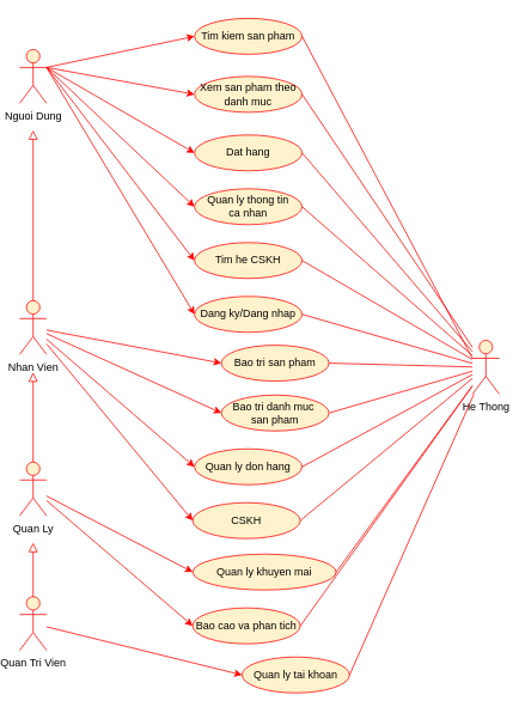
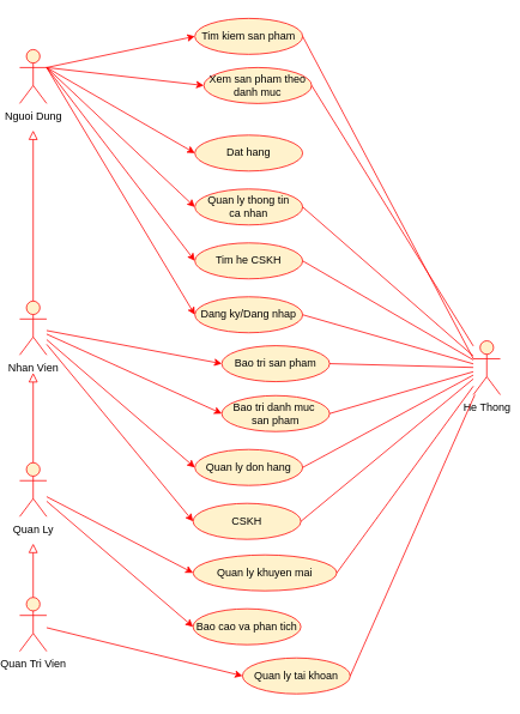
  <mxCell id="0" />
  <mxCell id="1" parent="0" />
  <mxCell id="2" value="Tim kiem san pham" style="ellipse;whiteSpace=wrap;html=1;fillColor=#fff2cc;strokeColor=#FF0000;" parent="1" vertex="1"><mxGeometry x="215" y="20" width="120" height="40" as="geometry" /></mxCell>
- <mxCell id="3" value="Xem san pham theo danh muc" style="ellipse;whiteSpace=wrap;html=1;fillColor=#fff2cc;strokeColor=#FF0000;" parent="1" vertex="1"><mxGeometry x="215" y="84.72" width="120" height="40" as="geometry" /></mxCell>
+ <mxCell id="3" value="Xem san pham theo danh muc" style="ellipse;whiteSpace=wrap;html=1;fillColor=#fff2cc;strokeColor=#FF0000;" parent="1" vertex="1"><mxGeometry x="225" y="74.72" width="120" height="40" as="geometry" /></mxCell>
  <mxCell id="4" value="Dat hang" style="ellipse;whiteSpace=wrap;html=1;fillColor=#fff2cc;strokeColor=#FF0000;" parent="1" vertex="1"><mxGeometry x="215" y="150" width="120" height="40" as="geometry" /></mxCell>
  <mxCell id="5" value="Quan ly thong tin &lt;br&gt;ca nhan" style="ellipse;whiteSpace=wrap;html=1;fillColor=#fff2cc;strokeColor=#FF0000;" parent="1" vertex="1"><mxGeometry x="215" y="210" width="120" height="40" as="geometry" /></mxCell>
  <mxCell id="6" value="Tim he CSKH" style="ellipse;whiteSpace=wrap;html=1;fillColor=#fff2cc;strokeColor=#FF0000;" parent="1" vertex="1"><mxGeometry x="215" y="270" width="120" height="40" as="geometry" /></mxCell>
  <mxCell id="7" value="Nguoi Dung" style="shape=umlActor;verticalLabelPosition=bottom;verticalAlign=top;html=1;outlineConnect=0;fillColor=#fff2cc;strokeColor=#FF0000;" parent="1" vertex="1"><mxGeometry x="20" y="54.72" width="30" height="60" as="geometry" /></mxCell>
  <mxCell id="8" value="" style="endArrow=classic;html=1;rounded=0;exitX=1;exitY=0.333;exitDx=0;exitDy=0;exitPerimeter=0;entryX=0;entryY=0.5;entryDx=0;entryDy=0;fillColor=#f8cecc;strokeColor=#FF0000;" parent="1" source="7" target="2" edge="1"><mxGeometry width="50" height="50" relative="1" as="geometry"><mxPoint x="130" y="190" as="sourcePoint" /><mxPoint x="180" y="140" as="targetPoint" /></mxGeometry></mxCell>
  <mxCell id="9" value="" style="endArrow=classic;html=1;rounded=0;exitX=1;exitY=0.333;exitDx=0;exitDy=0;exitPerimeter=0;entryX=0;entryY=0.5;entryDx=0;entryDy=0;fillColor=#f8cecc;strokeColor=#FF0000;" parent="1" source="7" target="3" edge="1"><mxGeometry width="50" height="50" relative="1" as="geometry"><mxPoint x="100" y="140" as="sourcePoint" /><mxPoint x="230" y="0" as="targetPoint" /></mxGeometry></mxCell>
  <mxCell id="10" value="" style="endArrow=classic;html=1;rounded=0;entryX=0;entryY=0.5;entryDx=0;entryDy=0;fillColor=#f8cecc;strokeColor=#FF0000;exitX=1;exitY=0.333;exitDx=0;exitDy=0;exitPerimeter=0;" parent="1" source="7" target="4" edge="1"><mxGeometry width="50" height="50" relative="1" as="geometry"><mxPoint x="90" y="130" as="sourcePoint" /><mxPoint x="230" y="150" as="targetPoint" /></mxGeometry></mxCell>
  <mxCell id="11" value="" style="endArrow=classic;html=1;rounded=0;entryX=0;entryY=0.5;entryDx=0;entryDy=0;fillColor=#f8cecc;strokeColor=#FF0000;exitX=1;exitY=0.333;exitDx=0;exitDy=0;exitPerimeter=0;" parent="1" source="7" target="5" edge="1"><mxGeometry width="50" height="50" relative="1" as="geometry"><mxPoint x="100" y="140" as="sourcePoint" /><mxPoint x="230" y="200" as="targetPoint" /></mxGeometry></mxCell>
  <mxCell id="12" value="" style="endArrow=classic;html=1;rounded=0;entryX=0;entryY=0.5;entryDx=0;entryDy=0;fillColor=#f8cecc;strokeColor=#FF0000;exitX=1;exitY=0.333;exitDx=0;exitDy=0;exitPerimeter=0;" parent="1" source="7" target="6" edge="1"><mxGeometry width="50" height="50" relative="1" as="geometry"><mxPoint x="100" y="140" as="sourcePoint" /><mxPoint x="230" y="250" as="targetPoint" /></mxGeometry></mxCell>
  <mxCell id="13" value="Dang ky/Dang nhap" style="ellipse;whiteSpace=wrap;html=1;fillColor=#fff2cc;strokeColor=#FF0000;" parent="1" vertex="1"><mxGeometry x="215" y="330" width="120" height="40" as="geometry" /></mxCell>
  <mxCell id="14" value="" style="endArrow=classic;html=1;rounded=0;entryX=0;entryY=0.5;entryDx=0;entryDy=0;fillColor=#f8cecc;strokeColor=#FF0000;exitX=1;exitY=0.333;exitDx=0;exitDy=0;exitPerimeter=0;" parent="1" source="7" target="13" edge="1"><mxGeometry width="50" height="50" relative="1" as="geometry"><mxPoint x="100" y="140" as="sourcePoint" /><mxPoint x="230" y="300" as="targetPoint" /></mxGeometry></mxCell>
  <mxCell id="15" value="He Thong" style="shape=umlActor;verticalLabelPosition=bottom;verticalAlign=top;html=1;outlineConnect=0;fillColor=#fff2cc;strokeColor=#FF0000;" parent="1" vertex="1"><mxGeometry x="525" y="379" width="30" height="60" as="geometry" /></mxCell>
  <mxCell id="16" value="" style="endArrow=none;html=1;rounded=0;entryX=1;entryY=0.5;entryDx=0;entryDy=0;exitX=0;exitY=0.333;exitDx=0;exitDy=0;exitPerimeter=0;strokeColor=#FF0000;" parent="1" source="15" target="2" edge="1"><mxGeometry width="50" height="50" relative="1" as="geometry"><mxPoint x="240" y="210" as="sourcePoint" /><mxPoint x="290" y="160" as="targetPoint" /></mxGeometry></mxCell>
  <mxCell id="17" value="" style="endArrow=none;html=1;rounded=0;entryX=1;entryY=0.5;entryDx=0;entryDy=0;strokeColor=#FF0000;" parent="1" source="15" target="3" edge="1"><mxGeometry width="50" height="50" relative="1" as="geometry"><mxPoint x="550" y="150" as="sourcePoint" /><mxPoint x="350" y="0" as="targetPoint" /></mxGeometry></mxCell>
- <mxCell id="18" value="" style="endArrow=none;html=1;rounded=0;entryX=1;entryY=0.5;entryDx=0;entryDy=0;strokeColor=#FF0000;" parent="1" source="15" target="4" edge="1"><mxGeometry width="50" height="50" relative="1" as="geometry"><mxPoint x="550" y="150" as="sourcePoint" /><mxPoint x="350" y="150" as="targetPoint" /></mxGeometry></mxCell>
  <mxCell id="19" value="" style="endArrow=none;html=1;rounded=0;entryX=1;entryY=0.5;entryDx=0;entryDy=0;strokeColor=#FF0000;" parent="1" source="15" target="5" edge="1"><mxGeometry width="50" height="50" relative="1" as="geometry"><mxPoint x="550" y="150" as="sourcePoint" /><mxPoint x="350" y="200" as="targetPoint" /></mxGeometry></mxCell>
  <mxCell id="20" value="" style="endArrow=none;html=1;rounded=0;entryX=1;entryY=0.5;entryDx=0;entryDy=0;strokeColor=#FF0000;" parent="1" source="15" target="6" edge="1"><mxGeometry width="50" height="50" relative="1" as="geometry"><mxPoint x="550" y="150" as="sourcePoint" /><mxPoint x="350" y="250" as="targetPoint" /></mxGeometry></mxCell>
  <mxCell id="21" value="" style="endArrow=none;html=1;rounded=0;entryX=1;entryY=0.5;entryDx=0;entryDy=0;strokeColor=#FF0000;" parent="1" source="15" target="13" edge="1"><mxGeometry width="50" height="50" relative="1" as="geometry"><mxPoint x="550" y="150" as="sourcePoint" /><mxPoint x="350" y="300" as="targetPoint" /></mxGeometry></mxCell>
  <mxCell id="22" value="Nhan Vien" style="shape=umlActor;verticalLabelPosition=bottom;verticalAlign=top;html=1;outlineConnect=0;fillColor=#fff2cc;strokeColor=#FF0000;" parent="1" vertex="1"><mxGeometry x="20" y="334.72" width="30" height="60" as="geometry" /></mxCell>
  <mxCell id="23" value="" style="endArrow=block;startArrow=none;endFill=0;startFill=0;endSize=8;html=1;verticalAlign=bottom;labelBackgroundColor=none;rounded=0;exitX=0.5;exitY=0;exitDx=0;exitDy=0;exitPerimeter=0;strokeColor=#FF0000;" parent="1" source="22" edge="1"><mxGeometry width="160" relative="1" as="geometry"><mxPoint x="210" y="264.72" as="sourcePoint" /><mxPoint x="35" y="144.72" as="targetPoint" /></mxGeometry></mxCell>
  <mxCell id="24" value="Bao tri san pham" style="ellipse;whiteSpace=wrap;html=1;fillColor=#fff2cc;strokeColor=#FF0000;" parent="1" vertex="1"><mxGeometry x="245" y="384.44" width="120" height="40" as="geometry" /></mxCell>
  <mxCell id="25" value="Bao tri danh muc&amp;nbsp;&lt;div&gt;san pham&lt;/div&gt;" style="ellipse;whiteSpace=wrap;html=1;fillColor=#fff2cc;strokeColor=#FF0000;" parent="1" vertex="1"><mxGeometry x="245" y="440" width="120" height="40" as="geometry" /></mxCell>
  <mxCell id="26" value="Quan ly don hang" style="ellipse;whiteSpace=wrap;html=1;fillColor=#fff2cc;strokeColor=#FF0000;" parent="1" vertex="1"><mxGeometry x="215" y="500" width="120" height="40" as="geometry" /></mxCell>
  <mxCell id="27" value="CSKH" style="ellipse;whiteSpace=wrap;html=1;fillColor=#fff2cc;strokeColor=#FF0000;" parent="1" vertex="1"><mxGeometry x="213" y="560" width="120" height="40" as="geometry" /></mxCell>
  <mxCell id="28" value="Quan ly khuyen mai" style="ellipse;whiteSpace=wrap;html=1;fillColor=#fff2cc;strokeColor=#FF0000;" parent="1" vertex="1"><mxGeometry x="213" y="617.36" width="160" height="40" as="geometry" /></mxCell>
  <mxCell id="29" value="Bao cao va phan tich" style="ellipse;whiteSpace=wrap;html=1;fillColor=#fff2cc;strokeColor=#FF0000;" parent="1" vertex="1"><mxGeometry x="213" y="677.36" width="120" height="40" as="geometry" /></mxCell>
  <mxCell id="30" value="" style="endArrow=classic;html=1;rounded=0;entryX=0;entryY=0.5;entryDx=0;entryDy=0;fillColor=#f8cecc;strokeColor=#FF0000;" parent="1" source="22" target="24" edge="1"><mxGeometry width="50" height="50" relative="1" as="geometry"><mxPoint x="20" y="140" as="sourcePoint" /><mxPoint x="230" y="350" as="targetPoint" /></mxGeometry></mxCell>
  <mxCell id="31" value="" style="endArrow=classic;html=1;rounded=0;entryX=0;entryY=0.5;entryDx=0;entryDy=0;fillColor=#f8cecc;strokeColor=#FF0000;" parent="1" source="22" target="25" edge="1"><mxGeometry width="50" height="50" relative="1" as="geometry"><mxPoint x="20" y="428" as="sourcePoint" /><mxPoint x="230" y="400" as="targetPoint" /></mxGeometry></mxCell>
  <mxCell id="32" value="" style="endArrow=classic;html=1;rounded=0;entryX=0;entryY=0.5;entryDx=0;entryDy=0;fillColor=#f8cecc;strokeColor=#FF0000;" parent="1" source="22" target="26" edge="1"><mxGeometry width="50" height="50" relative="1" as="geometry"><mxPoint x="20" y="431" as="sourcePoint" /><mxPoint x="230" y="449" as="targetPoint" /></mxGeometry></mxCell>
  <mxCell id="33" value="" style="endArrow=classic;html=1;rounded=0;entryX=0;entryY=0.5;entryDx=0;entryDy=0;fillColor=#f8cecc;strokeColor=#FF0000;" parent="1" source="22" target="27" edge="1"><mxGeometry width="50" height="50" relative="1" as="geometry"><mxPoint x="20" y="435" as="sourcePoint" /><mxPoint x="230" y="500" as="targetPoint" /></mxGeometry></mxCell>
  <mxCell id="34" value="Quan Ly" style="shape=umlActor;verticalLabelPosition=bottom;verticalAlign=top;html=1;outlineConnect=0;fillColor=#fff2cc;strokeColor=#FF0000;" parent="1" vertex="1"><mxGeometry x="20" y="514.72" width="30" height="60" as="geometry" /></mxCell>
  <mxCell id="35" value="" style="endArrow=block;startArrow=none;endFill=0;startFill=0;endSize=8;html=1;verticalAlign=bottom;labelBackgroundColor=none;rounded=0;exitX=0.5;exitY=0;exitDx=0;exitDy=0;exitPerimeter=0;strokeColor=#FF0000;" parent="1" source="34" edge="1"><mxGeometry width="160" relative="1" as="geometry"><mxPoint x="45" y="344.72" as="sourcePoint" /><mxPoint x="35" y="414.72" as="targetPoint" /></mxGeometry></mxCell>
  <mxCell id="36" value="" style="endArrow=classic;html=1;rounded=0;entryX=0;entryY=0.5;entryDx=0;entryDy=0;fillColor=#f8cecc;strokeColor=#FF0000;" parent="1" source="34" target="28" edge="1"><mxGeometry width="50" height="50" relative="1" as="geometry"><mxPoint x="90" y="610" as="sourcePoint" /><mxPoint x="230" y="550" as="targetPoint" /></mxGeometry></mxCell>
  <mxCell id="37" value="" style="endArrow=classic;html=1;rounded=0;entryX=0;entryY=0.5;entryDx=0;entryDy=0;fillColor=#f8cecc;strokeColor=#FF0000;" parent="1" source="34" target="29" edge="1"><mxGeometry width="50" height="50" relative="1" as="geometry"><mxPoint x="20" y="609" as="sourcePoint" /><mxPoint x="230" y="600" as="targetPoint" /></mxGeometry></mxCell>
  <mxCell id="38" value="Quan Tri Vien" style="shape=umlActor;verticalLabelPosition=bottom;verticalAlign=top;html=1;outlineConnect=0;fillColor=#fff2cc;strokeColor=#FF0000;" parent="1" vertex="1"><mxGeometry x="20" y="664.72" width="30" height="60" as="geometry" /></mxCell>
  <mxCell id="39" value="Quan ly tai khoan" style="ellipse;whiteSpace=wrap;html=1;fillColor=#fff2cc;strokeColor=#FF0000;" parent="1" vertex="1"><mxGeometry x="268" y="732.08" width="120" height="40" as="geometry" /></mxCell>
  <mxCell id="40" value="" style="endArrow=classic;html=1;rounded=0;entryX=0;entryY=0.5;entryDx=0;entryDy=0;fillColor=#f8cecc;strokeColor=#FF0000;" parent="1" source="38" target="39" edge="1"><mxGeometry width="50" height="50" relative="1" as="geometry"><mxPoint x="20" y="609" as="sourcePoint" /><mxPoint x="230" y="600" as="targetPoint" /></mxGeometry></mxCell>
  <mxCell id="41" value="" style="endArrow=none;html=1;rounded=0;entryX=1;entryY=0.5;entryDx=0;entryDy=0;strokeColor=#FF0000;" parent="1" source="15" target="24" edge="1"><mxGeometry width="50" height="50" relative="1" as="geometry"><mxPoint x="600" y="350" as="sourcePoint" /><mxPoint x="350" y="350" as="targetPoint" /></mxGeometry></mxCell>
  <mxCell id="42" value="" style="endArrow=none;html=1;rounded=0;entryX=1;entryY=0.5;entryDx=0;entryDy=0;strokeColor=#FF0000;" parent="1" source="15" target="25" edge="1"><mxGeometry width="50" height="50" relative="1" as="geometry"><mxPoint x="580" y="390" as="sourcePoint" /><mxPoint x="350" y="400" as="targetPoint" /></mxGeometry></mxCell>
  <mxCell id="43" value="" style="endArrow=none;html=1;rounded=0;entryX=1;entryY=0.5;entryDx=0;entryDy=0;strokeColor=#FF0000;" parent="1" source="15" target="26" edge="1"><mxGeometry width="50" height="50" relative="1" as="geometry"><mxPoint x="580" y="393" as="sourcePoint" /><mxPoint x="350" y="449" as="targetPoint" /></mxGeometry></mxCell>
  <mxCell id="44" value="" style="endArrow=none;html=1;rounded=0;entryX=1;entryY=0.5;entryDx=0;entryDy=0;strokeColor=#FF0000;" parent="1" source="15" target="27" edge="1"><mxGeometry width="50" height="50" relative="1" as="geometry"><mxPoint x="580" y="410" as="sourcePoint" /><mxPoint x="350" y="500" as="targetPoint" /></mxGeometry></mxCell>
  <mxCell id="45" value="" style="endArrow=none;html=1;rounded=0;entryX=1;entryY=0.5;entryDx=0;entryDy=0;strokeColor=#FF0000;" parent="1" source="15" target="28" edge="1"><mxGeometry width="50" height="50" relative="1" as="geometry"><mxPoint x="580" y="418" as="sourcePoint" /><mxPoint x="350" y="550" as="targetPoint" /></mxGeometry></mxCell>
- <mxCell id="46" value="" style="endArrow=none;html=1;rounded=0;strokeColor=#FF0000;entryX=1;entryY=0.5;entryDx=0;entryDy=0;" parent="1" source="15" target="29" edge="1"><mxGeometry width="50" height="50" relative="1" as="geometry"><mxPoint x="580" y="421" as="sourcePoint" /><mxPoint x="350" y="600" as="targetPoint" /></mxGeometry></mxCell>
  <mxCell id="47" value="" style="endArrow=none;html=1;rounded=0;strokeColor=#FF0000;entryX=1;entryY=0.5;entryDx=0;entryDy=0;" parent="1" source="15" target="39" edge="1"><mxGeometry width="50" height="50" relative="1" as="geometry"><mxPoint x="580" y="424" as="sourcePoint" /><mxPoint x="350" y="650" as="targetPoint" /></mxGeometry></mxCell>
  <mxCell id="48" value="" style="endArrow=block;startArrow=none;endFill=0;startFill=0;endSize=8;html=1;verticalAlign=bottom;labelBackgroundColor=none;rounded=0;exitX=0.5;exitY=0;exitDx=0;exitDy=0;exitPerimeter=0;strokeColor=#FF0000;" parent="1" source="38" edge="1"><mxGeometry width="160" relative="1" as="geometry"><mxPoint x="45" y="524.72" as="sourcePoint" /><mxPoint x="35" y="604.72" as="targetPoint" /></mxGeometry></mxCell>
